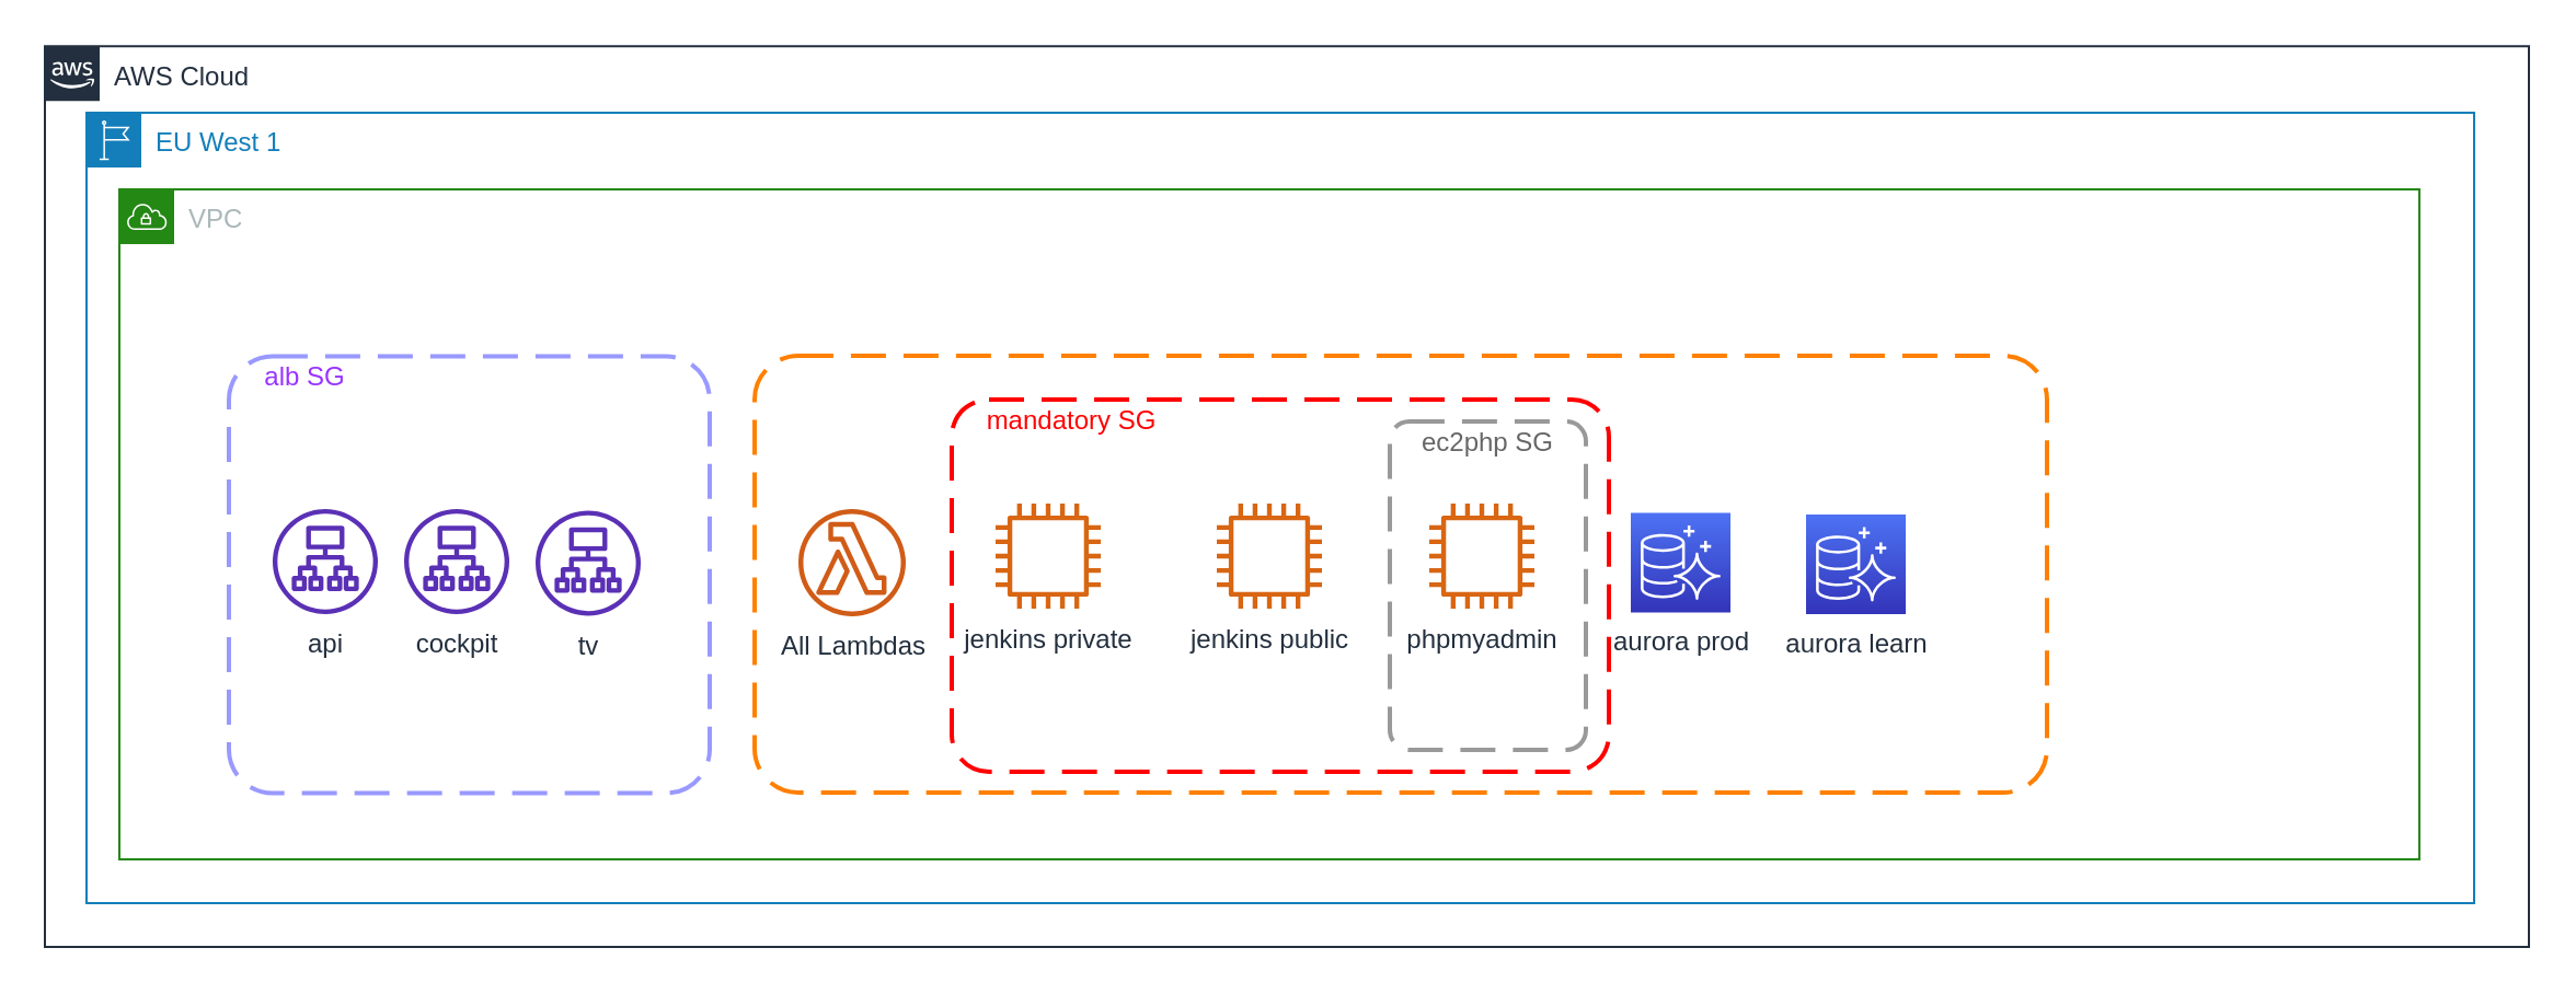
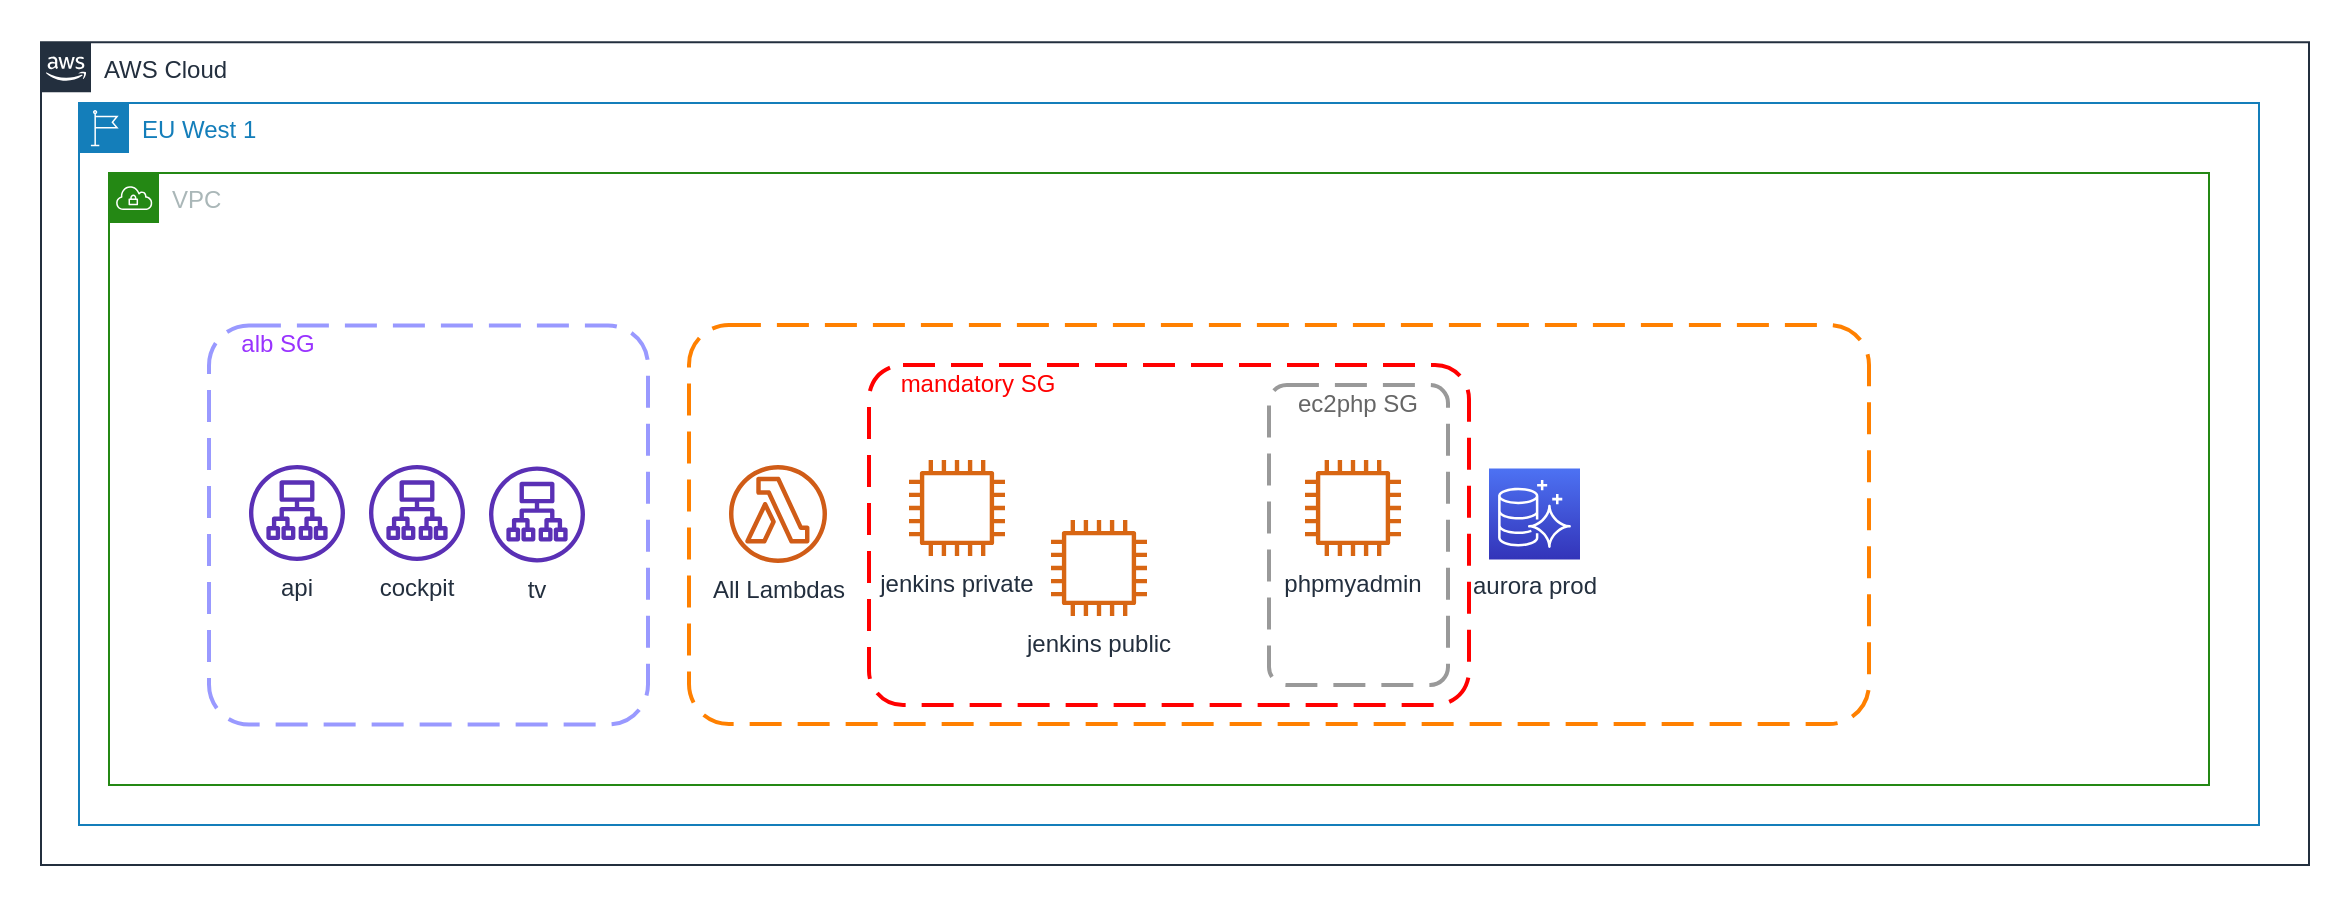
  <mxCell id="0" />
  <mxCell id="1" style="locked=1;" parent="0" />
  <mxCell id="2" value="VPC" style="points=[[0,0],[0.25,0],[0.5,0],[0.75,0],[1,0],[1,0.25],[1,0.5],[1,0.75],[1,1],[0.75,1],[0.5,1],[0.25,1],[0,1],[0,0.75],[0,0.5],[0,0.25]];outlineConnect=0;gradientColor=none;html=1;whiteSpace=wrap;fontSize=12;fontStyle=0;shape=mxgraph.aws4.group;grIcon=mxgraph.aws4.group_vpc;strokeColor=#248814;fillColor=none;verticalAlign=top;align=left;spacingLeft=30;fontColor=#AAB7B8;dashed=0;" parent="1" vertex="1"><mxGeometry x="54" y="86" width="1050" height="306" as="geometry" /></mxCell>
  <mxCell id="3" value="EU West 1" style="points=[[0,0],[0.25,0],[0.5,0],[0.75,0],[1,0],[1,0.25],[1,0.5],[1,0.75],[1,1],[0.75,1],[0.5,1],[0.25,1],[0,1],[0,0.75],[0,0.5],[0,0.25]];outlineConnect=0;gradientColor=none;html=1;whiteSpace=wrap;fontSize=12;fontStyle=0;shape=mxgraph.aws4.group;grIcon=mxgraph.aws4.group_region;strokeColor=#147EBA;fillColor=none;verticalAlign=top;align=left;spacingLeft=30;fontColor=#147EBA;dashed=0;" parent="1" vertex="1"><mxGeometry x="39" y="51" width="1090" height="361" as="geometry" /></mxCell>
  <mxCell id="4" value="AWS Cloud" style="points=[[0,0],[0.25,0],[0.5,0],[0.75,0],[1,0],[1,0.25],[1,0.5],[1,0.75],[1,1],[0.75,1],[0.5,1],[0.25,1],[0,1],[0,0.75],[0,0.5],[0,0.25]];outlineConnect=0;gradientColor=none;html=1;whiteSpace=wrap;fontSize=12;fontStyle=0;shape=mxgraph.aws4.group;grIcon=mxgraph.aws4.group_aws_cloud_alt;strokeColor=#232F3E;fillColor=none;verticalAlign=top;align=left;spacingLeft=30;fontColor=#232F3E;dashed=0;" parent="1" vertex="1"><mxGeometry x="20" y="20.63" width="1134" height="411.37" as="geometry" /></mxCell>
  <mxCell id="5" value="components" style="locked=1;" parent="0" />
  <mxCell id="6" value="All Lambdas" style="outlineConnect=0;fontColor=#232F3E;gradientColor=none;fillColor=#D05C17;strokeColor=none;dashed=0;verticalLabelPosition=bottom;verticalAlign=top;align=center;html=1;fontSize=12;fontStyle=0;aspect=fixed;pointerEvents=1;shape=mxgraph.aws4.lambda_function;" vertex="1" parent="5"><mxGeometry x="364" y="232" width="49" height="49" as="geometry" /></mxCell>
  <mxCell id="7" value="tv" style="outlineConnect=0;fontColor=#232F3E;gradientColor=none;fillColor=#5A30B5;strokeColor=none;dashed=0;verticalLabelPosition=bottom;verticalAlign=top;align=center;html=1;fontSize=12;fontStyle=0;aspect=fixed;pointerEvents=1;shape=mxgraph.aws4.application_load_balancer;" vertex="1" parent="5"><mxGeometry x="244" y="232.75" width="48" height="48" as="geometry" /></mxCell>
  <mxCell id="8" value="jenkins private&lt;br&gt;" style="outlineConnect=0;fontColor=#232F3E;gradientColor=none;fillColor=#D86613;strokeColor=none;dashed=0;verticalLabelPosition=bottom;verticalAlign=top;align=center;html=1;fontSize=12;fontStyle=0;aspect=fixed;pointerEvents=1;shape=mxgraph.aws4.instance2;" vertex="1" parent="5"><mxGeometry x="454" y="229.5" width="48" height="48" as="geometry" /></mxCell>
- <mxCell id="9" value="jenkins public" style="outlineConnect=0;fontColor=#232F3E;gradientColor=none;fillColor=#D86613;strokeColor=none;dashed=0;verticalLabelPosition=bottom;verticalAlign=top;align=center;html=1;fontSize=12;fontStyle=0;aspect=fixed;pointerEvents=1;shape=mxgraph.aws4.instance2;" vertex="1" parent="5"><mxGeometry x="555" y="229.5" width="48" height="48" as="geometry" /></mxCell>
+ <mxCell id="9" value="jenkins public" style="outlineConnect=0;fontColor=#232F3E;gradientColor=none;fillColor=#D86613;strokeColor=none;dashed=0;verticalLabelPosition=bottom;verticalAlign=top;align=center;html=1;fontSize=12;fontStyle=0;aspect=fixed;pointerEvents=1;shape=mxgraph.aws4.instance2;" vertex="1" parent="5"><mxGeometry x="525" y="259.5" width="48" height="48" as="geometry" /></mxCell>
  <mxCell id="10" value="phpmyadmin" style="outlineConnect=0;fontColor=#232F3E;gradientColor=none;fillColor=#D86613;strokeColor=none;dashed=0;verticalLabelPosition=bottom;verticalAlign=top;align=center;html=1;fontSize=12;fontStyle=0;aspect=fixed;pointerEvents=1;shape=mxgraph.aws4.instance2;" vertex="1" parent="5"><mxGeometry x="652" y="229.5" width="48" height="48" as="geometry" /></mxCell>
  <mxCell id="11" value="aurora prod" style="outlineConnect=0;fontColor=#232F3E;gradientColor=#4D72F3;gradientDirection=north;fillColor=#3334B9;strokeColor=#ffffff;dashed=0;verticalLabelPosition=bottom;verticalAlign=top;align=center;html=1;fontSize=12;fontStyle=0;aspect=fixed;shape=mxgraph.aws4.resourceIcon;resIcon=mxgraph.aws4.aurora;" vertex="1" parent="5"><mxGeometry x="744" y="233.75" width="45.5" height="45.5" as="geometry" /></mxCell>
- <mxCell id="12" value="aurora learn" style="outlineConnect=0;fontColor=#232F3E;gradientColor=#4D72F3;gradientDirection=north;fillColor=#3334B9;strokeColor=#ffffff;dashed=0;verticalLabelPosition=bottom;verticalAlign=top;align=center;html=1;fontSize=12;fontStyle=0;aspect=fixed;shape=mxgraph.aws4.resourceIcon;resIcon=mxgraph.aws4.aurora;" vertex="1" parent="5"><mxGeometry x="824" y="234.5" width="45.5" height="45.5" as="geometry" /></mxCell>
  <mxCell id="13" value="cockpit" style="outlineConnect=0;fontColor=#232F3E;gradientColor=none;fillColor=#5A30B5;strokeColor=none;dashed=0;verticalLabelPosition=bottom;verticalAlign=top;align=center;html=1;fontSize=12;fontStyle=0;aspect=fixed;pointerEvents=1;shape=mxgraph.aws4.application_load_balancer;" vertex="1" parent="5"><mxGeometry x="184" y="232" width="48" height="48" as="geometry" /></mxCell>
  <mxCell id="14" value="api" style="outlineConnect=0;fontColor=#232F3E;gradientColor=none;fillColor=#5A30B5;strokeColor=none;dashed=0;verticalLabelPosition=bottom;verticalAlign=top;align=center;html=1;fontSize=12;fontStyle=0;aspect=fixed;pointerEvents=1;shape=mxgraph.aws4.application_load_balancer;" vertex="1" parent="5"><mxGeometry x="124" y="232" width="48" height="48" as="geometry" /></mxCell>
  <mxCell id="15" value="sg" style="locked=1;" parent="0" />
  <mxCell id="16" value="" style="rounded=1;arcSize=10;dashed=1;strokeColor=#FF8000;fillColor=none;gradientColor=none;dashPattern=8 4;strokeWidth=2;" vertex="1" parent="15"><mxGeometry x="344" y="162" width="590" height="199.5" as="geometry" /></mxCell>
  <mxCell id="17" value="" style="rounded=1;arcSize=10;dashed=1;strokeColor=#ff0000;fillColor=none;gradientColor=none;dashPattern=8 4;strokeWidth=2;" vertex="1" parent="15"><mxGeometry x="434" y="182" width="300" height="170" as="geometry" /></mxCell>
  <mxCell id="18" value="" style="rounded=1;arcSize=10;dashed=1;strokeColor=#9999FF;fillColor=none;gradientColor=none;dashPattern=8 4;strokeWidth=2;" vertex="1" parent="15"><mxGeometry x="104" y="162.25" width="219.5" height="199.5" as="geometry" /></mxCell>
  <mxCell id="19" value="mandatory SG" style="text;html=1;strokeColor=none;fillColor=none;align=center;verticalAlign=middle;whiteSpace=wrap;rounded=0;fontColor=#FF0000;" vertex="1" parent="15"><mxGeometry x="439" y="182.25" width="100" height="20" as="geometry" /></mxCell>
  <mxCell id="20" value="alb SG" style="text;html=1;strokeColor=none;fillColor=none;align=center;verticalAlign=middle;whiteSpace=wrap;rounded=0;fontColor=#9933FF;" vertex="1" parent="15"><mxGeometry x="114" y="162.25" width="50" height="20" as="geometry" /></mxCell>
  <mxCell id="21" value="" style="rounded=1;arcSize=10;dashed=1;strokeColor=#999999;fillColor=none;gradientColor=none;dashPattern=8 4;strokeWidth=2;" vertex="1" parent="15"><mxGeometry x="634" y="192" width="89.5" height="150" as="geometry" /></mxCell>
  <mxCell id="22" value="ec2php SG" style="text;html=1;strokeColor=none;fillColor=none;align=center;verticalAlign=middle;whiteSpace=wrap;rounded=0;fontColor=#666666;" vertex="1" parent="15"><mxGeometry x="643.75" y="192" width="70" height="20" as="geometry" /></mxCell>
